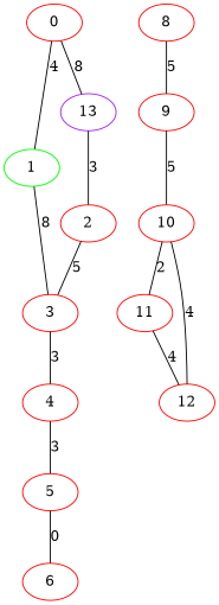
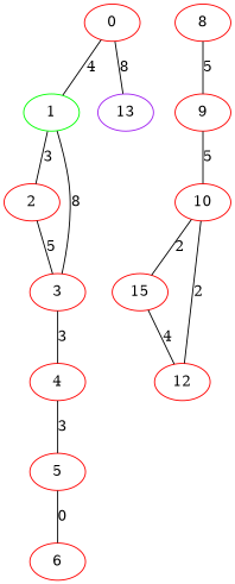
  graph {
    node [color=red weight=1]
    1 [color=green weight=2]
    0
    13 [color=purple weight=4]
    2
    3
    4
    5
    6
    8
    9
    10
-   11
+   11 [label=15]
    12
-   13 -- 2 [label=3]
+   1 -- 2 [label=3]
    1 -- 3 [label=8]
    0 -- 1 [label=4]
    0 -- 13 [label=8]
    2 -- 3 [label=5]
    3 -- 4 [label=3]
    4 -- 5 [label=3]
    5 -- 6 [label=0]
    8 -- 9 [label=5]
    9 -- 10 [label=5]
    10 -- 11 [label=2]
-   10 -- 12 [label=4]
+   10 -- 12 [label=2]
    11 -- 12 [label=4]
  }
